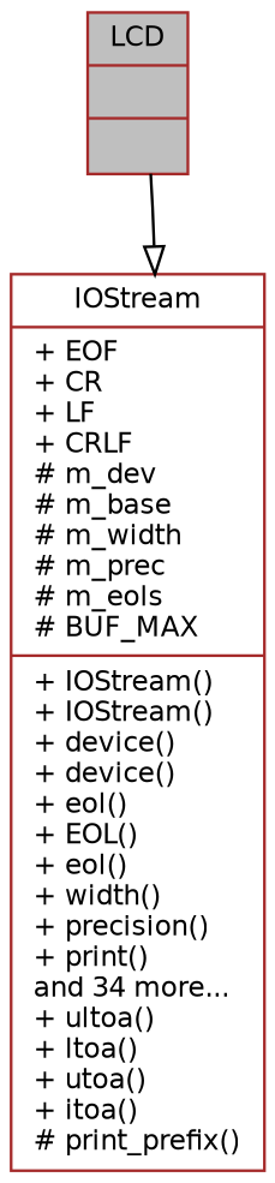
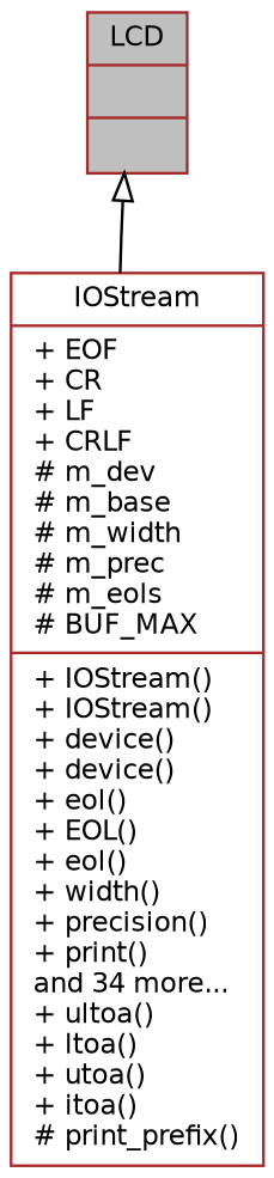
  digraph {
    node [color=brown fontname=Helvetica fontsize=10 shape=record style=filled]
    n1 [fillcolor=grey75 fontcolor=black height=0.2 label="{LCD\n||}" width=0.4]
    n2 [fillcolor=white height=0.2 label="{IOStream\n|+ EOF\l+ CR\l+ LF\l+ CRLF\l# m_dev\l# m_base\l# m_width\l# m_prec\l# m_eols\l# BUF_MAX\l|+ IOStream()\l+ IOStream()\l+ device()\l+ device()\l+ eol()\l+ EOL()\l+ eol()\l+ width()\l+ precision()\l+ print()\land 34 more...\l+ ultoa()\l+ ltoa()\l+ utoa()\l+ itoa()\l# print_prefix()\l}" width=0.4]
-   n2 -> n1 [arrowtail=onormal color=black dir=back fontname=Helvetica fontsize=10 labelfontname=Helvetica labelfontsize=10 style=solid]
+   n1 -> n2 [arrowtail=onormal color=black dir=back fontname=Helvetica fontsize=10 labelfontname=Helvetica labelfontsize=10 style=solid]
  }
